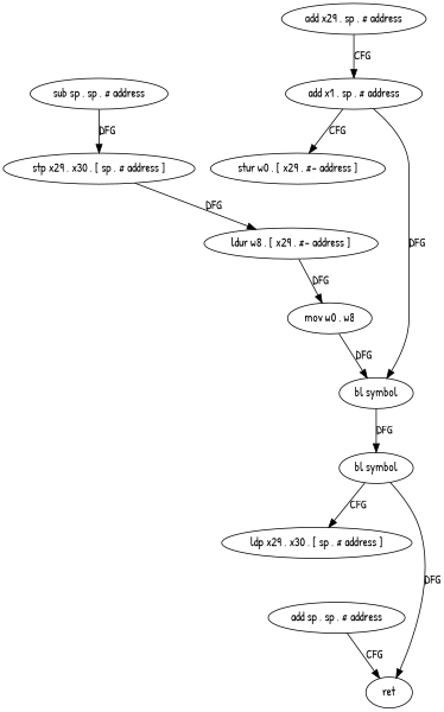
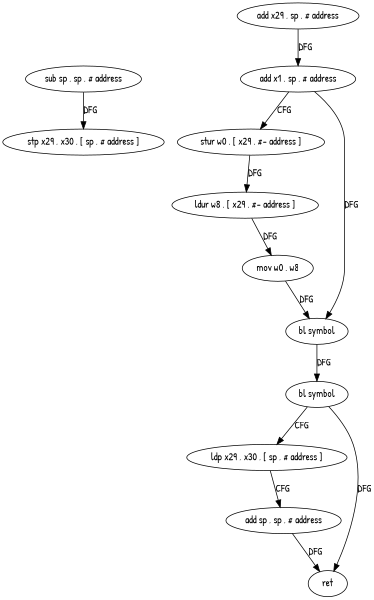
  digraph {
    fontname="Patrick Hand"
    node [fontname="Patrick Hand"]
    edge [fontname="Patrick Hand"]
    n1 [label="sub sp , sp , # address"]
    n2 [label="stp x29 , x30 , [ sp , # address ]"]
    n3 [label="add x29 , sp , # address"]
    n4 [label="add x1 , sp , # address"]
    n5 [label="stur w0 , [ x29 , #- address ]"]
    n6 [label="bl symbol"]
    n7 [label="ldur w8 , [ x29 , #- address ]"]
    n8 [label="bl symbol"]
    n9 [label="mov w0 , w8"]
    n10 [label="ldp x29 , x30 , [ sp , # address ]"]
    n11 [label=ret]
    n12 [label="add sp , sp , # address"]
    n1 -> n2 [label=DFG]
-   n3 -> n4 [label=CFG]
+   n3 -> n4 [label=DFG]
    n4 -> n5 [label=CFG]
    n4 -> n6 [label=DFG]
-   n2 -> n7 [label=DFG]
+   n5 -> n7 [label=DFG]
    n6 -> n8 [label=DFG]
    n7 -> n9 [label=DFG]
    n8 -> n10 [label=CFG]
    n8 -> n11 [label=DFG]
    n9 -> n6 [label=DFG]
-   n12 -> n11 [label=CFG]
+   n10 -> n12 [label=CFG]
+   n12 -> n11 [label=DFG]
  }
